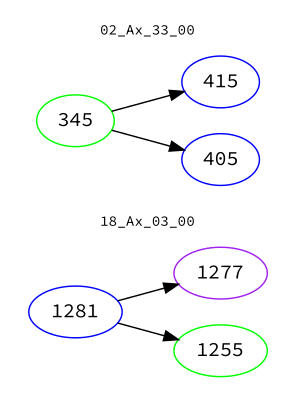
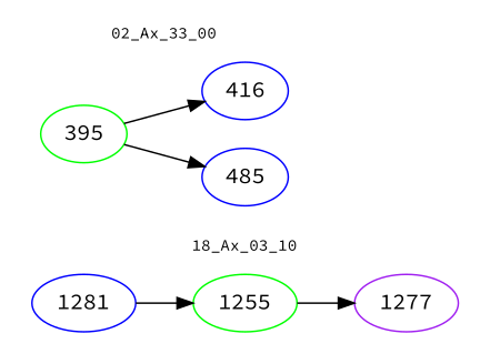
  digraph {
    fontname="Source Code Pro"
    rankdir=LR
    node [color=blue fontname="Source Code Pro"]
    edge [color=black fontname="Source Code Pro"]
    n1 [label=1281]
    n2 [color=green label=1255]
    n3 [color=purple label=1277]
-   n4 [label=405]
-   n5 [color=green label=345]
-   n6 [label=415]
+   n4 [label=485]
+   n5 [color=green label=395]
+   n6 [label=416]
    subgraph cluster_1 {
      color=white
      fontsize=10
-     label="18_Ax_03_00"
+     label="18_Ax_03_10"
      n1
      n2
      n3
    }
    subgraph cluster_2 {
      color=white
      fontsize=10
      label="02_Ax_33_00"
      n4
      n5
      n6
    }
    n1 -> n2
-   n1 -> n3
+   n2 -> n3
    n5 -> n4
    n5 -> n6
  }
